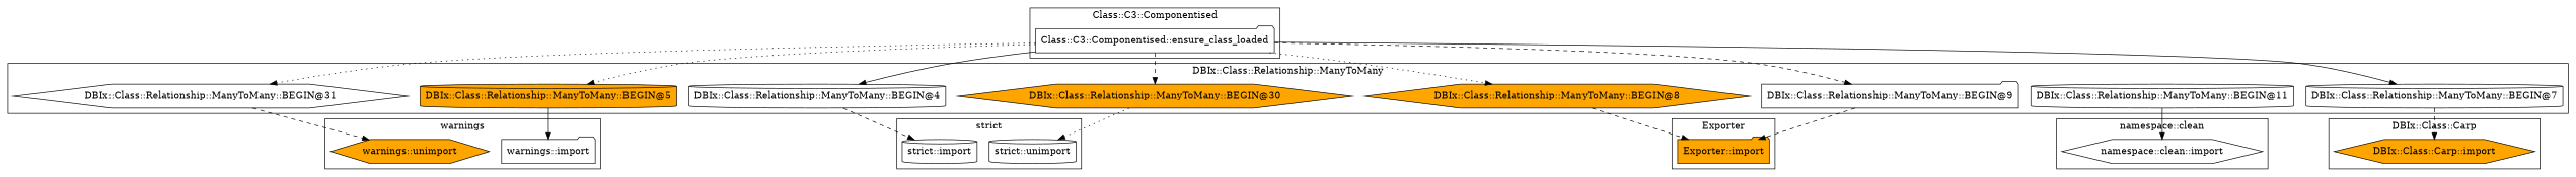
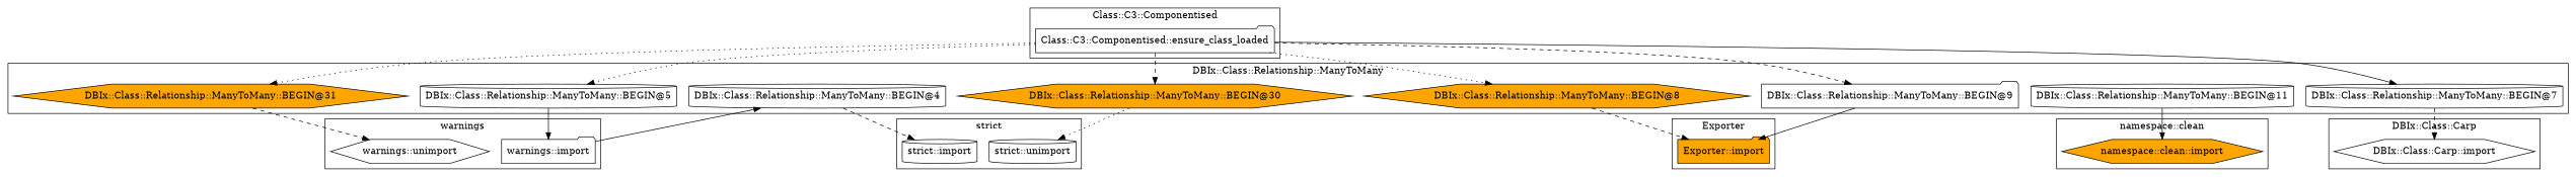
  digraph {
    node [fillcolor=white shape=cylinder style=filled]
    edge [style=dashed]
    "strict::import"
    "strict::unimport"
-   "warnings::unimport" [fillcolor=orange shape=hexagon]
+   "warnings::unimport" [shape=hexagon]
    "warnings::import" [shape=folder]
-   "DBIx::Class::Carp::import" [fillcolor=orange shape=hexagon]
+   "DBIx::Class::Carp::import" [shape=hexagon]
    "Exporter::import" [fillcolor=orange shape=folder]
    "Class::C3::Componentised::ensure_class_loaded" [shape=folder]
    "DBIx::Class::Relationship::ManyToMany::BEGIN@4"
-   "DBIx::Class::Relationship::ManyToMany::BEGIN@5" [fillcolor=orange]
+   "DBIx::Class::Relationship::ManyToMany::BEGIN@5"
    "DBIx::Class::Relationship::ManyToMany::BEGIN@8" [fillcolor=orange shape=hexagon]
-   "DBIx::Class::Relationship::ManyToMany::BEGIN@31" [shape=hexagon]
+   "DBIx::Class::Relationship::ManyToMany::BEGIN@31" [fillcolor=orange shape=hexagon]
    "DBIx::Class::Relationship::ManyToMany::BEGIN@11"
    "DBIx::Class::Relationship::ManyToMany::BEGIN@9" [shape=folder]
    "DBIx::Class::Relationship::ManyToMany::BEGIN@30" [fillcolor=orange shape=hexagon]
    "DBIx::Class::Relationship::ManyToMany::BEGIN@7"
-   "namespace::clean::import" [shape=hexagon]
+   "namespace::clean::import" [fillcolor=orange shape=hexagon]
    subgraph cluster_1 {
      label="strict"
      "strict::import"
      "strict::unimport"
    }
    subgraph cluster_2 {
      label=warnings
      "warnings::unimport"
      "warnings::import"
    }
    subgraph cluster_3 {
      label="DBIx::Class::Carp"
      "DBIx::Class::Carp::import"
    }
    subgraph cluster_4 {
      label=Exporter
      "Exporter::import"
    }
    subgraph cluster_5 {
      label="Class::C3::Componentised"
      "Class::C3::Componentised::ensure_class_loaded"
    }
    subgraph cluster_6 {
      label="DBIx::Class::Relationship::ManyToMany"
      "DBIx::Class::Relationship::ManyToMany::BEGIN@4"
      "DBIx::Class::Relationship::ManyToMany::BEGIN@5"
      "DBIx::Class::Relationship::ManyToMany::BEGIN@8"
      "DBIx::Class::Relationship::ManyToMany::BEGIN@31"
      "DBIx::Class::Relationship::ManyToMany::BEGIN@11"
      "DBIx::Class::Relationship::ManyToMany::BEGIN@9"
      "DBIx::Class::Relationship::ManyToMany::BEGIN@30"
      "DBIx::Class::Relationship::ManyToMany::BEGIN@7"
    }
    subgraph cluster_7 {
      label="namespace::clean"
      "namespace::clean::import"
    }
-   "Class::C3::Componentised::ensure_class_loaded" -> "DBIx::Class::Relationship::ManyToMany::BEGIN@4" [style=solid]
+   "warnings::import" -> "DBIx::Class::Relationship::ManyToMany::BEGIN@4" [style=solid]
    "Class::C3::Componentised::ensure_class_loaded" -> "DBIx::Class::Relationship::ManyToMany::BEGIN@5" [style=dotted]
    "Class::C3::Componentised::ensure_class_loaded" -> "DBIx::Class::Relationship::ManyToMany::BEGIN@8" [style=dotted]
    "Class::C3::Componentised::ensure_class_loaded" -> "DBIx::Class::Relationship::ManyToMany::BEGIN@31" [style=dotted]
    "Class::C3::Componentised::ensure_class_loaded" -> "DBIx::Class::Relationship::ManyToMany::BEGIN@9"
    "Class::C3::Componentised::ensure_class_loaded" -> "DBIx::Class::Relationship::ManyToMany::BEGIN@30"
    "Class::C3::Componentised::ensure_class_loaded" -> "DBIx::Class::Relationship::ManyToMany::BEGIN@7" [style=solid]
    "DBIx::Class::Relationship::ManyToMany::BEGIN@4" -> "strict::import"
    "DBIx::Class::Relationship::ManyToMany::BEGIN@5" -> "warnings::import" [style=solid]
    "DBIx::Class::Relationship::ManyToMany::BEGIN@8" -> "Exporter::import"
    "DBIx::Class::Relationship::ManyToMany::BEGIN@31" -> "warnings::unimport"
    "DBIx::Class::Relationship::ManyToMany::BEGIN@11" -> "namespace::clean::import" [style=solid]
-   "DBIx::Class::Relationship::ManyToMany::BEGIN@9" -> "Exporter::import"
+   "DBIx::Class::Relationship::ManyToMany::BEGIN@9" -> "Exporter::import" [style=solid]
    "DBIx::Class::Relationship::ManyToMany::BEGIN@30" -> "strict::unimport" [style=dotted]
    "DBIx::Class::Relationship::ManyToMany::BEGIN@7" -> "DBIx::Class::Carp::import"
  }
